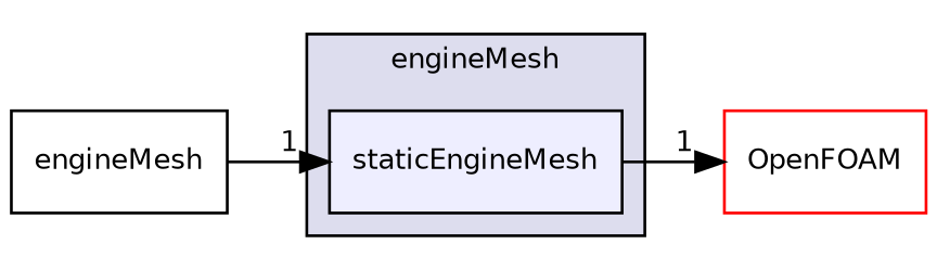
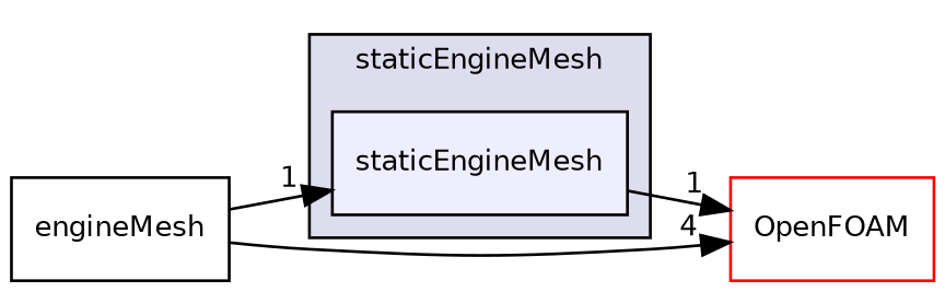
  digraph {
    compound=true
    rankdir=LR
    node [fontname=Helvetica fontsize=10 shape=box]
    edge [headlabel=1 labeldistance=1.5 labelfontname=Helvetica labelfontsize=10]
    n1 [fillcolor="#eeeeff" label=staticEngineMesh pencolor=black style=filled]
    n2 [color=red label=OpenFOAM]
    n3 [label=engineMesh]
    subgraph cluster_1 {
      bgcolor="#ddddee"
      fontname=Helvetica
      fontsize=10
-     label=engineMesh
+     label=staticEngineMesh
      pencolor=black
      n1
    }
    n1 -> n2
    n3 -> n1
+   n3 -> n2 [headlabel=4]
  }
